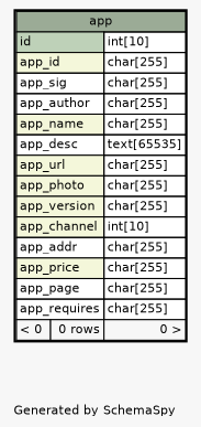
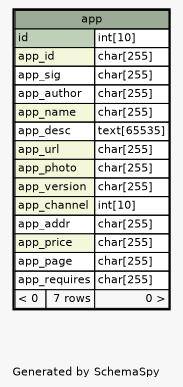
  digraph {
    bgcolor="#f7f7f7"
    fontname=Helvetica
    fontsize=11
    label="\nGenerated by SchemaSpy"
    labeljust=l
    nodesep=0.18
    rankdir=TB
    ranksep=0.46
-   n1 [fontname=Helvetica fontsize=11 label=<     <TABLE BORDER="2" CELLBORDER="1" CELLSPACING="0" BGCOLOR="#ffffff">       <TR><TD COLSPAN="3" BGCOLOR="#9bab96" ALIGN="CENTER">app</TD></TR>       <TR><TD PORT="id" COLSPAN="2" BGCOLOR="#bed1b8" ALIGN="LEFT">id</TD><TD PORT="id.type" ALIGN="LEFT">int[10]</TD></TR>       <TR><TD PORT="app_id" COLSPAN="2" BGCOLOR="#f4f7da" ALIGN="LEFT">app_id</TD><TD PORT="app_id.type" ALIGN="LEFT">char[255]</TD></TR>       <TR><TD PORT="app_sig" COLSPAN="2" ALIGN="LEFT">app_sig</TD><TD PORT="app_sig.type" ALIGN="LEFT">char[255]</TD></TR>       <TR><TD PORT="app_author" COLSPAN="2" ALIGN="LEFT">app_author</TD><TD PORT="app_author.type" ALIGN="LEFT">char[255]</TD></TR>       <TR><TD PORT="app_name" COLSPAN="2" BGCOLOR="#f4f7da" ALIGN="LEFT">app_name</TD><TD PORT="app_name.type" ALIGN="LEFT">char[255]</TD></TR>       <TR><TD PORT="app_desc" COLSPAN="2" ALIGN="LEFT">app_desc</TD><TD PORT="app_desc.type" ALIGN="LEFT">text[65535]</TD></TR>       <TR><TD PORT="app_url" COLSPAN="2" BGCOLOR="#f4f7da" ALIGN="LEFT">app_url</TD><TD PORT="app_url.type" ALIGN="LEFT">char[255]</TD></TR>       <TR><TD PORT="app_photo" COLSPAN="2" BGCOLOR="#f4f7da" ALIGN="LEFT">app_photo</TD><TD PORT="app_photo.type" ALIGN="LEFT">char[255]</TD></TR>       <TR><TD PORT="app_version" COLSPAN="2" BGCOLOR="#f4f7da" ALIGN="LEFT">app_version</TD><TD PORT="app_version.type" ALIGN="LEFT">char[255]</TD></TR>       <TR><TD PORT="app_channel" COLSPAN="2" BGCOLOR="#f4f7da" ALIGN="LEFT">app_channel</TD><TD PORT="app_channel.type" ALIGN="LEFT">int[10]</TD></TR>       <TR><TD PORT="app_addr" COLSPAN="2" ALIGN="LEFT">app_addr</TD><TD PORT="app_addr.type" ALIGN="LEFT">char[255]</TD></TR>       <TR><TD PORT="app_price" COLSPAN="2" BGCOLOR="#f4f7da" ALIGN="LEFT">app_price</TD><TD PORT="app_price.type" ALIGN="LEFT">char[255]</TD></TR>       <TR><TD PORT="app_page" COLSPAN="2" ALIGN="LEFT">app_page</TD><TD PORT="app_page.type" ALIGN="LEFT">char[255]</TD></TR>       <TR><TD PORT="app_requires" COLSPAN="2" ALIGN="LEFT">app_requires</TD><TD PORT="app_requires.type" ALIGN="LEFT">char[255]</TD></TR>       <TR><TD ALIGN="LEFT" BGCOLOR="#f7f7f7">&lt; 0</TD><TD ALIGN="RIGHT" BGCOLOR="#f7f7f7">0 rows</TD><TD ALIGN="RIGHT" BGCOLOR="#f7f7f7">0 &gt;</TD></TR>     </TABLE>> shape=plaintext]
+   n1 [fontname=Helvetica fontsize=11 label=<     <TABLE BORDER="2" CELLBORDER="1" CELLSPACING="0" BGCOLOR="#ffffff">       <TR><TD COLSPAN="3" BGCOLOR="#9bab96" ALIGN="CENTER">app</TD></TR>       <TR><TD PORT="id" COLSPAN="2" BGCOLOR="#bed1b8" ALIGN="LEFT">id</TD><TD PORT="id.type" ALIGN="LEFT">int[10]</TD></TR>       <TR><TD PORT="app_id" COLSPAN="2" BGCOLOR="#f4f7da" ALIGN="LEFT">app_id</TD><TD PORT="app_id.type" ALIGN="LEFT">char[255]</TD></TR>       <TR><TD PORT="app_sig" COLSPAN="2" ALIGN="LEFT">app_sig</TD><TD PORT="app_sig.type" ALIGN="LEFT">char[255]</TD></TR>       <TR><TD PORT="app_author" COLSPAN="2" ALIGN="LEFT">app_author</TD><TD PORT="app_author.type" ALIGN="LEFT">char[255]</TD></TR>       <TR><TD PORT="app_name" COLSPAN="2" BGCOLOR="#f4f7da" ALIGN="LEFT">app_name</TD><TD PORT="app_name.type" ALIGN="LEFT">char[255]</TD></TR>       <TR><TD PORT="app_desc" COLSPAN="2" ALIGN="LEFT">app_desc</TD><TD PORT="app_desc.type" ALIGN="LEFT">text[65535]</TD></TR>       <TR><TD PORT="app_url" COLSPAN="2" BGCOLOR="#f4f7da" ALIGN="LEFT">app_url</TD><TD PORT="app_url.type" ALIGN="LEFT">char[255]</TD></TR>       <TR><TD PORT="app_photo" COLSPAN="2" BGCOLOR="#f4f7da" ALIGN="LEFT">app_photo</TD><TD PORT="app_photo.type" ALIGN="LEFT">char[255]</TD></TR>       <TR><TD PORT="app_version" COLSPAN="2" BGCOLOR="#f4f7da" ALIGN="LEFT">app_version</TD><TD PORT="app_version.type" ALIGN="LEFT">char[255]</TD></TR>       <TR><TD PORT="app_channel" COLSPAN="2" BGCOLOR="#f4f7da" ALIGN="LEFT">app_channel</TD><TD PORT="app_channel.type" ALIGN="LEFT">int[10]</TD></TR>       <TR><TD PORT="app_addr" COLSPAN="2" ALIGN="LEFT">app_addr</TD><TD PORT="app_addr.type" ALIGN="LEFT">char[255]</TD></TR>       <TR><TD PORT="app_price" COLSPAN="2" BGCOLOR="#f4f7da" ALIGN="LEFT">app_price</TD><TD PORT="app_price.type" ALIGN="LEFT">char[255]</TD></TR>       <TR><TD PORT="app_page" COLSPAN="2" ALIGN="LEFT">app_page</TD><TD PORT="app_page.type" ALIGN="LEFT">char[255]</TD></TR>       <TR><TD PORT="app_requires" COLSPAN="2" ALIGN="LEFT">app_requires</TD><TD PORT="app_requires.type" ALIGN="LEFT">char[255]</TD></TR>       <TR><TD ALIGN="LEFT" BGCOLOR="#f7f7f7">&lt; 0</TD><TD ALIGN="RIGHT" BGCOLOR="#f7f7f7">7 rows</TD><TD ALIGN="RIGHT" BGCOLOR="#f7f7f7">0 &gt;</TD></TR>     </TABLE>> shape=plaintext]
  }
